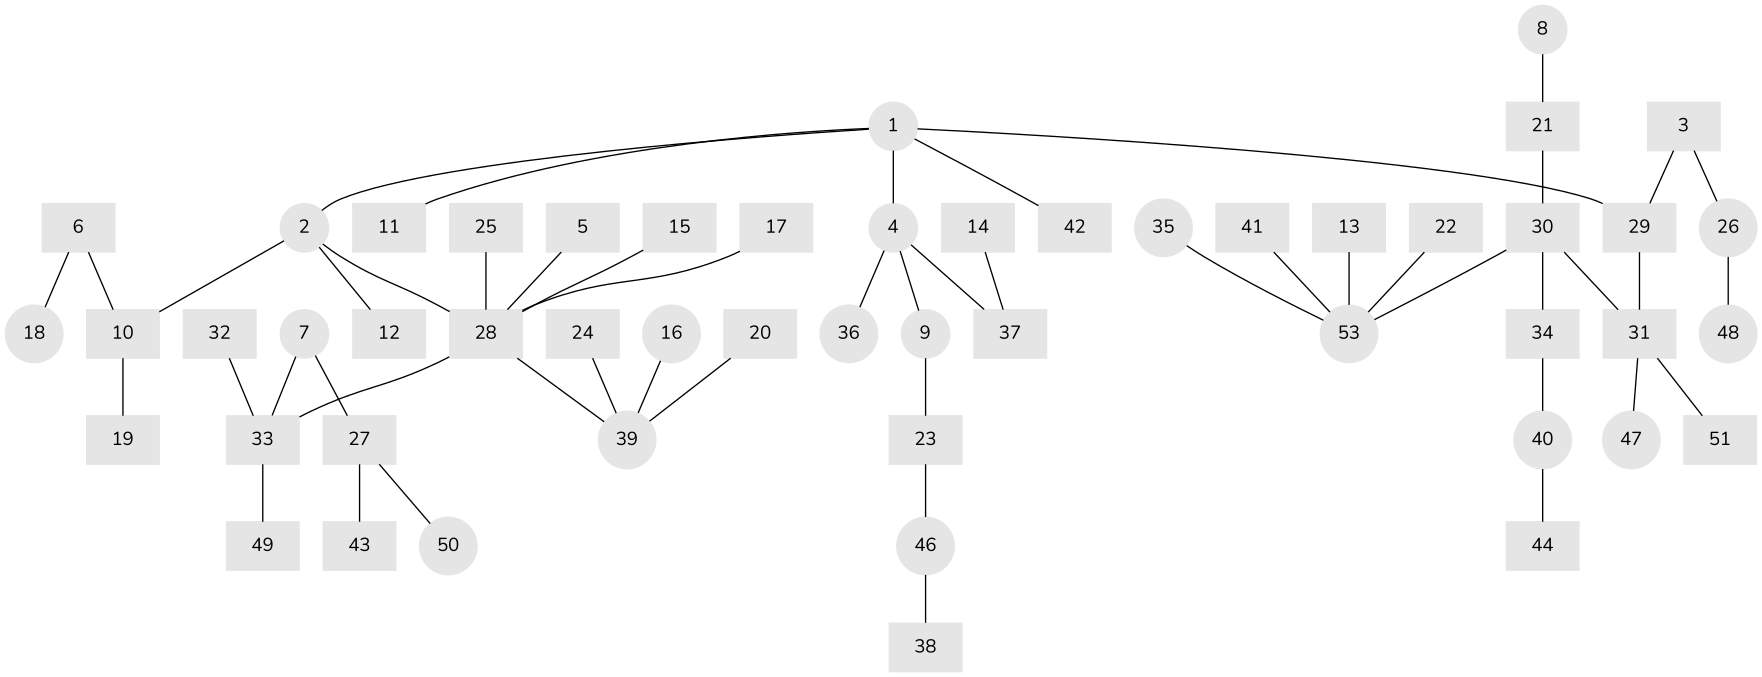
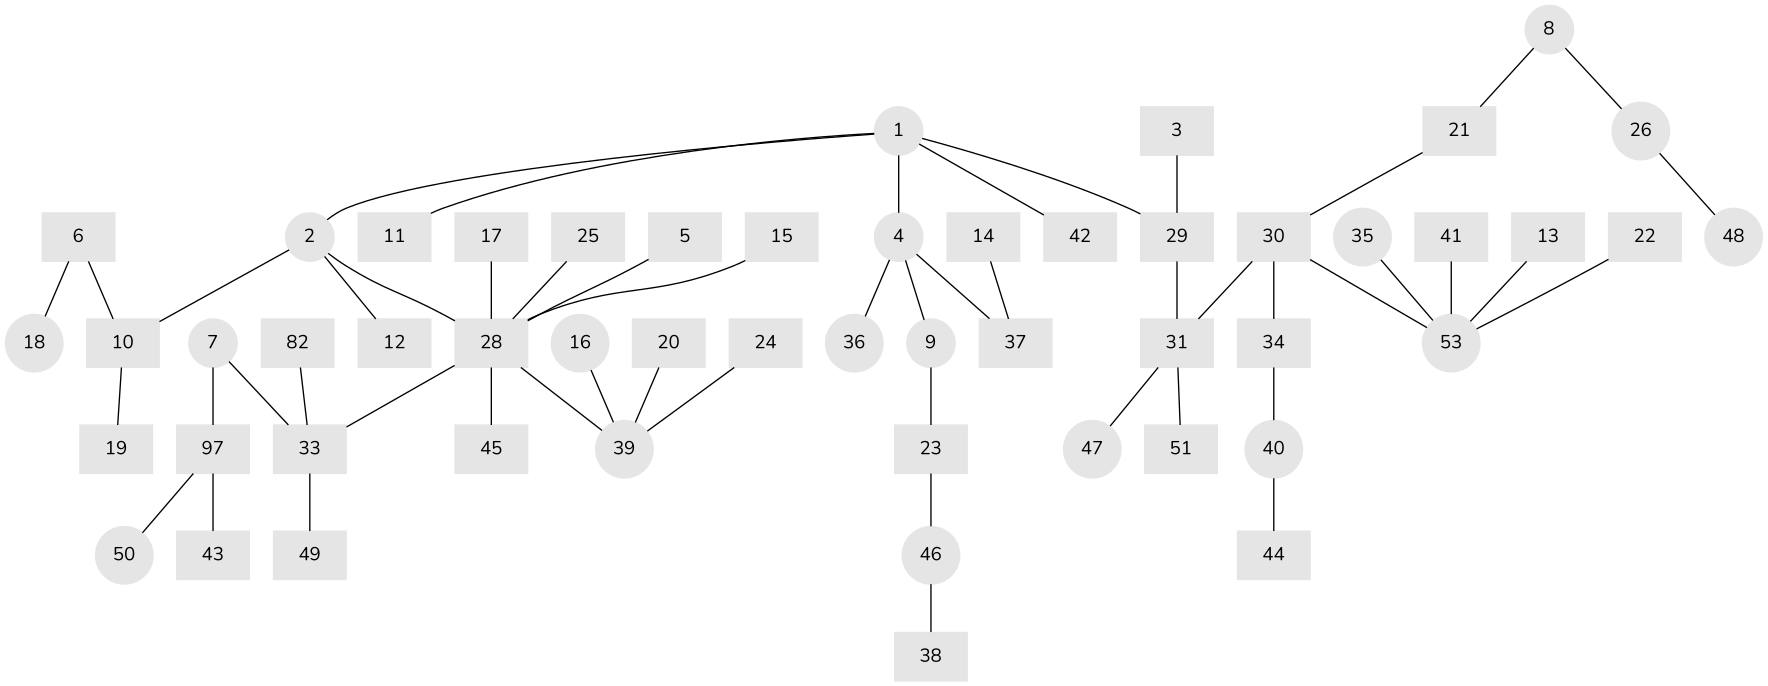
  graph {
    fontname=Nunito
    node [color=gray90 fontname=Nunito shape=box style=filled]
    edge [fontname=Nunito weight=1.0]
    1 [shape=circle]
    2 [shape=circle]
    4 [shape=circle]
    11
    29
    42
    10
    12
    28
    9 [shape=circle]
    36 [shape=circle]
    37
    31
    19
    33
    39 [shape=circle]
+   45
    3
    26 [shape=circle]
    48 [shape=circle]
    23
    5
    6
    18 [shape=circle]
    7 [shape=circle]
-   27
+   27 [label=97]
    43
    50 [shape=circle]
    49
    8 [shape=circle]
    21
    30
    46 [shape=circle]
    53 [shape=circle]
    13
    14
    15
    16 [shape=circle]
    17
    20
    34
    22
    38
    24
    25
    47 [shape=circle]
    51
    40 [shape=circle]
-   32
+   32 [label=82]
    44
    35 [shape=circle]
    41
    1 -- 2
    1 -- 4
    1 -- 11
    1 -- 29
    1 -- 42
    2 -- 10
    2 -- 12
    2 -- 28
    4 -- 9
    4 -- 36
    4 -- 37
    29 -- 31
    10 -- 19
    28 -- 33
    28 -- 39
+   28 -- 45
    9 -- 23
    31 -- 47
    31 -- 51
    33 -- 49
    3 -- 29
-   3 -- 26
+   8 -- 26
    26 -- 48
    23 -- 46
    5 -- 28
    6 -- 10
    6 -- 18
    7 -- 33
    7 -- 27
    27 -- 43
    27 -- 50
    8 -- 21
    21 -- 30
    30 -- 31
    30 -- 53
    30 -- 34
    46 -- 38
    13 -- 53
    14 -- 37
    15 -- 28
    16 -- 39
    17 -- 28
    20 -- 39
    34 -- 40
    22 -- 53
    24 -- 39
    25 -- 28
    40 -- 44
    32 -- 33
    35 -- 53
    41 -- 53
  }
